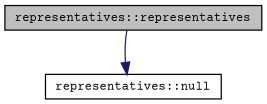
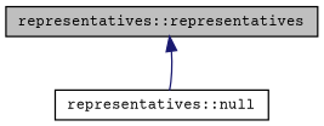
  digraph {
    rankdir=TB
    fontname="Courier Prime"
    node [color=black fontname="Courier Prime" fontsize=10 shape=record style=filled]
    n1 [fillcolor=grey75 fontcolor=black height=0.2 label="representatives::representatives" width=0.4]
    n2 [fillcolor=white height=0.2 label="representatives::null" width=0.4]
-   n1 -> n2 [color=midnightblue fontname="Courier Prime" fontsize=10 labelfontname=Helvetica labelfontsize=10 style=solid]
+   n2 -> n1 [color=midnightblue fontname="Courier Prime" fontsize=10 labelfontname=Helvetica labelfontsize=10 style=solid]
  }
